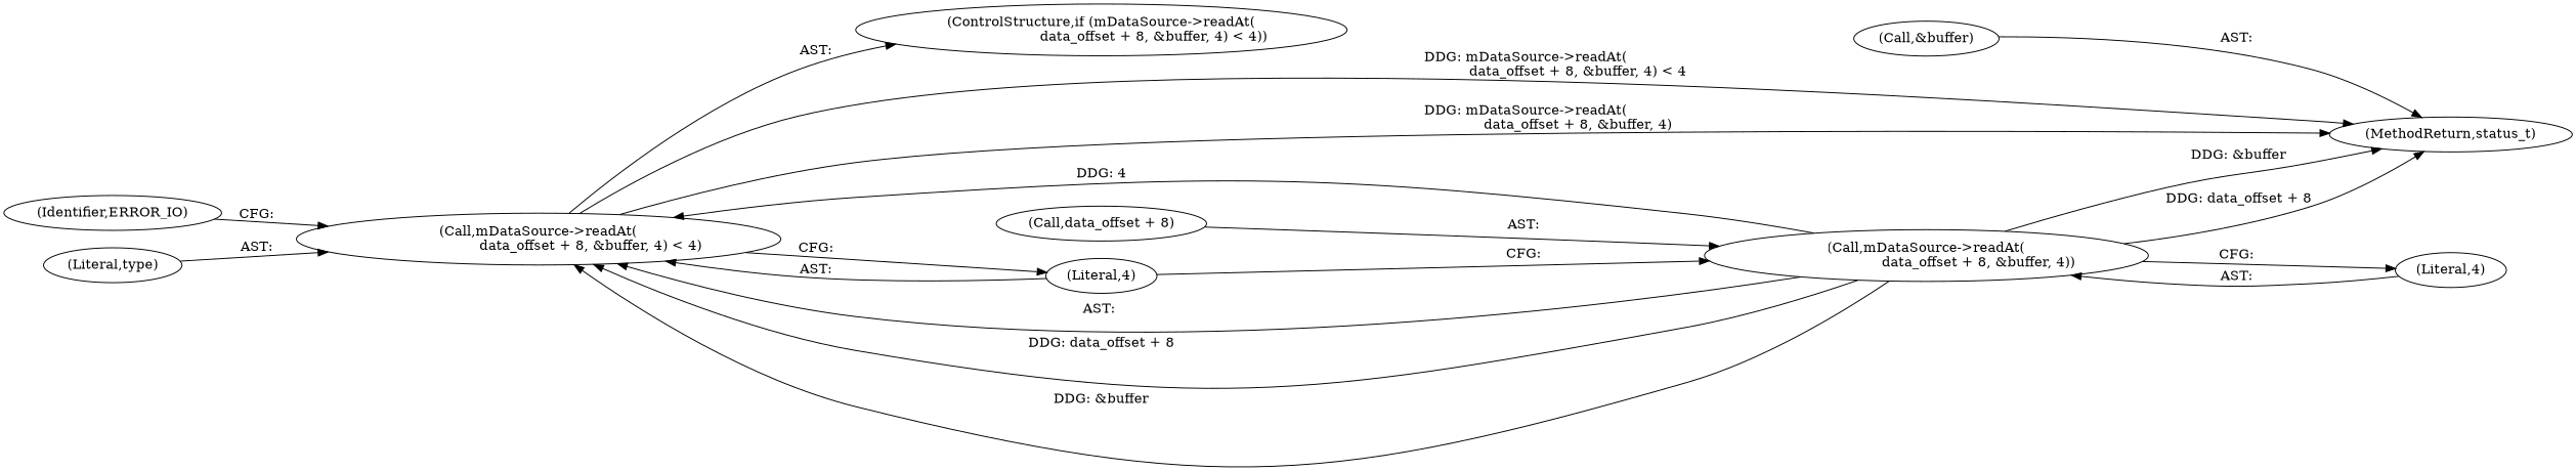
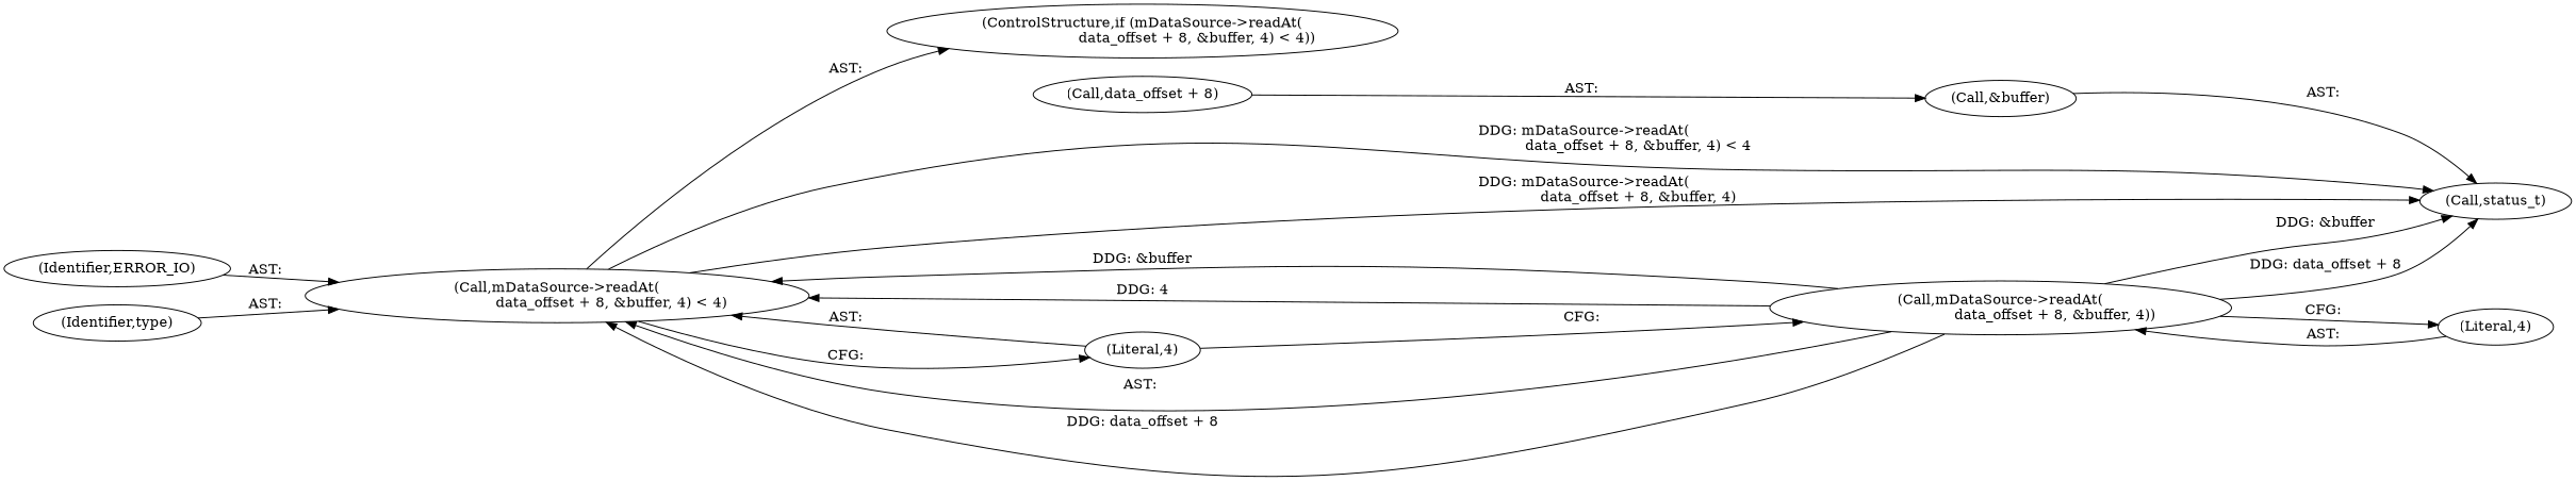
  digraph {
    rankdir=LR
    n1 [label="(Call,mDataSource->readAt(\n                        data_offset + 8, &buffer, 4) < 4)"]
    n2 [label="(ControlStructure,if (mDataSource->readAt(\n                        data_offset + 8, &buffer, 4) < 4))"]
    n3 [label="(Literal,4)"]
-   n4 [label="(MethodReturn,status_t)"]
+   n4 [label="(Call,status_t)"]
    n5 [label="(Call,mDataSource->readAt(\n                        data_offset + 8, &buffer, 4))"]
    n6 [label="(Literal,4)"]
    n7 [label="(Identifier,ERROR_IO)"]
-   n8 [label="(Literal,type)"]
+   n8 [label="(Identifier,type)"]
    n9 [label="(Call,&buffer)"]
    n10 [label="(Call,data_offset + 8)"]
    n1 -> n2 [label="AST: "]
    n1 -> n3 [label="CFG: "]
    n1 -> n4 [label="DDG: mDataSource->readAt(\n                        data_offset + 8, &buffer, 4) < 4"]
    n1 -> n4 [label="DDG: mDataSource->readAt(\n                        data_offset + 8, &buffer, 4)"]
    n3 -> n1 [label="AST: "]
    n3 -> n5 [label="CFG: "]
    n5 -> n1 [label="AST: "]
    n5 -> n1 [label="DDG: data_offset + 8"]
    n5 -> n1 [label="DDG: &buffer"]
    n5 -> n1 [label="DDG: 4"]
    n5 -> n4 [label="DDG: &buffer"]
    n5 -> n4 [label="DDG: data_offset + 8"]
    n5 -> n6 [label="CFG: "]
    n6 -> n5 [label="AST: "]
-   n7 -> n1 [label="CFG: "]
+   n7 -> n1 [label="AST: "]
    n8 -> n1 [label="AST: "]
    n9 -> n4 [label="AST: "]
-   n10 -> n5 [label="AST: "]
+   n10 -> n9 [label="AST: "]
  }
